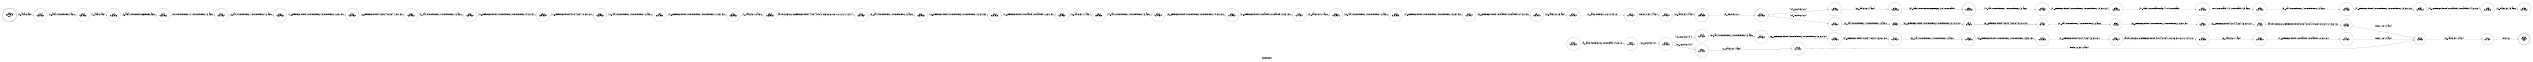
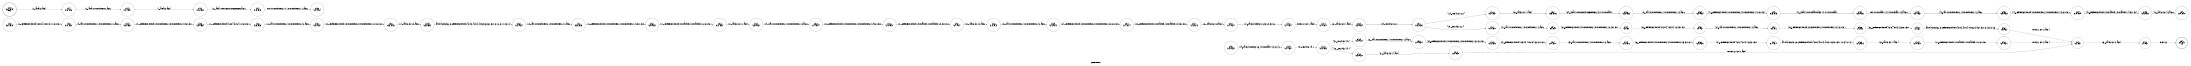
  digraph {
    label=open_connection
    rankdir=LR
    node [shape=circle]
    n1 [label="N4541\n(rp:0, ep:0)\nexit" shape=doublecircle]
    n2 [label="N4542\n(rp:69, ep:69)\nentry" shape=doublecircle]
    n3 [label="N4544\n(rp:68, ep:68)"]
    n4 [label="N4545\n(rp:67, ep:67)"]
    n5 [label="N4546\n(rp:66, ep:66)"]
    n6 [label="N4547\n(rp:65, ep:65)"]
    n7 [label="N4550\n(rp:64, ep:64)"]
-   n8 [label="N4551\n(rp:63, ep:63)"]
    n9 [label="N4552\n(rp:62, ep:62)"]
    n10 [label="N4553\n(rp:61, ep:61)"]
    n11 [label="N4554\n(rp:60, ep:60)"]
    n12 [label="N4555\n(rp:59, ep:59)"]
    n13 [label="N4556\n(rp:58, ep:58)"]
    n14 [label="N4557\n(rp:57, ep:57)"]
    n15 [label="N4558\n(rp:56, ep:56)"]
    n16 [label="N4559\n(rp:55, ep:55)"]
    n17 [label="N4560\n(rp:54, ep:54)"]
    n18 [label="N4561\n(rp:53, ep:53)"]
    n19 [label="N4562\n(rp:52, ep:52)"]
    n20 [label="N4563\n(rp:51, ep:51)"]
    n21 [label="N4564\n(rp:50, ep:50)"]
    n22 [label="N4565\n(rp:49, ep:49)"]
    n23 [label="N4566\n(rp:48, ep:48)"]
    n24 [label="N4567\n(rp:47, ep:47)"]
    n25 [label="N4568\n(rp:46, ep:46)"]
    n26 [label="N4569\n(rp:45, ep:45)"]
    n27 [label="N4570\n(rp:44, ep:44)"]
    n28 [label="N4571\n(rp:43, ep:43)"]
    n29 [label="N4572\n(rp:42, ep:42)"]
    n30 [label="N4573\n(rp:41, ep:41)"]
    n31 [label="N4574\n(rp:40, ep:40)"]
    n32 [label="N4575\n(rp:39, ep:39)"]
    n33 [label="N4576\n(rp:38, ep:38)"]
    n34 [label="N4617\n(rp:10, ep:10)"]
    n35 [label="N4618\n(rp:37, ep:37)"]
    n36 [label="N4578\n(rp:9, ep:9)"]
    n37 [label="N4587\n(rp:36, ep:36)"]
    n38 [label="N4579\n(rp:8, ep:8)"]
    n39 [label="N4588\n(rp:35, ep:35)"]
    n40 [label="N4580\n(rp:7, ep:7)"]
    n41 [label="N4581\n(rp:6, ep:6)"]
    n42 [label="N4582\n(rp:5, ep:5)"]
    n43 [label="N4583\n(rp:4, ep:4)"]
    n44 [label="N4584\n(rp:3, ep:3)"]
    n45 [label="N4615\n(rp:2, ep:2)"]
    n46 [label="N4616\n(rp:1, ep:1)"]
    n47 [label="N4589\n(rp:34, ep:34)"]
    n48 [label="N4590\n(rp:33, ep:33)"]
    n49 [label="N4591\n(rp:32, ep:32)"]
    n50 [label="N4592\n(rp:31, ep:31)"]
    n51 [label="N4593\n(rp:30, ep:30)"]
    n52 [label="N4594\n(rp:29, ep:29)"]
    n53 [label="N4595\n(rp:28, ep:28)"]
    n54 [label="N4596\n(rp:27, ep:27)"]
    n55 [label="N4598\n(rp:25, ep:25)"]
    n56 [label="N4599\n(rp:24, ep:24)"]
    n57 [label="N4600\n(rp:23, ep:23)"]
    n58 [label="N4619\n(rp:20, ep:20)"]
    n59 [label="N4620\n(rp:22, ep:22)"]
    n60 [label="N4602\n(rp:19, ep:19)"]
    n61 [label="N4613\n(rp:21, ep:21)"]
    n62 [label="N4603\n(rp:18, ep:18)"]
    n63 [label="N4604\n(rp:17, ep:17)"]
    n64 [label="N4605\n(rp:16, ep:16)"]
    n65 [label="N4606\n(rp:15, ep:15)"]
    n66 [label="N4607\n(rp:14, ep:14)"]
    n67 [label="N4608\n(rp:13, ep:13)"]
    n68 [label="N4609\n(rp:12, ep:12)"]
    n69 [label="N4610\n(rp:11, ep:11)"]
    n2 -> n3 [label="%2 = alloca i32, align 4"]
    n3 -> n4 [label="%3 = alloca %struct.mx_hostentry*, align 8"]
    n4 -> n5 [label="%4 = alloca i32, align 4"]
    n5 -> n6 [label="%5 = alloca %union.__CONST_SOCKADDR_ARG, align 8"]
    n6 -> n7 [label="store %struct.mx_hostentry* %0, %struct.mx_hostentry** %3, align 8"]
-   n7 -> n8 [label="%6 = load %struct.mx_hostentry*, %struct.mx_hostentry** %3, align 8"]
-   n8 -> n9 [label="%7 = getelementptr inbounds %struct.mx_hostentry, %struct.mx_hostentry* %6, i32 0, i32 0"]
    n9 -> n10 [label="%8 = getelementptr inbounds [1025 x i8], [1025 x i8]* %7, i32 0, i32 0"]
    n10 -> n11 [label="%9 = load %struct.mx_hostentry*, %struct.mx_hostentry** %3, align 8"]
    n11 -> n12 [label="%10 = getelementptr inbounds %struct.mx_hostentry, %struct.mx_hostentry* %9, i32 0, i32 1"]
    n12 -> n13 [label="%11 = getelementptr inbounds [46 x i8], [46 x i8]* %10, i32 0, i32 0"]
    n13 -> n14 [label="%12 = load %struct.mx_hostentry*, %struct.mx_hostentry** %3, align 8"]
    n14 -> n15 [label="%13 = getelementptr inbounds %struct.mx_hostentry, %struct.mx_hostentry* %12, i32 0, i32 2"]
    n15 -> n16 [label="%14 = load i32, i32* %13, align 8"]
    n16 -> n17 [label="call void @syslog(i32 6, i8* getelementptr inbounds ([42 x i8], [42 x i8]* @.str.35.133, i32 0, i32 0), i8* %8, i8* %11, i32 %14)"]
    n17 -> n18 [label="%15 = load %struct.mx_hostentry*, %struct.mx_hostentry** %3, align 8"]
    n18 -> n19 [label="%16 = getelementptr inbounds %struct.mx_hostentry, %struct.mx_hostentry* %15, i32 0, i32 3"]
    n19 -> n20 [label="%17 = getelementptr inbounds %struct.addrinfo, %struct.addrinfo* %16, i32 0, i32 1"]
    n20 -> n21 [label="%18 = load i32, i32* %17, align 4"]
    n21 -> n22 [label="%19 = load %struct.mx_hostentry*, %struct.mx_hostentry** %3, align 8"]
    n22 -> n23 [label="%20 = getelementptr inbounds %struct.mx_hostentry, %struct.mx_hostentry* %19, i32 0, i32 3"]
    n23 -> n24 [label="%21 = getelementptr inbounds %struct.addrinfo, %struct.addrinfo* %20, i32 0, i32 2"]
    n24 -> n25 [label="%22 = load i32, i32* %21, align 8"]
    n25 -> n26 [label="%23 = load %struct.mx_hostentry*, %struct.mx_hostentry** %3, align 8"]
    n26 -> n27 [label="%24 = getelementptr inbounds %struct.mx_hostentry, %struct.mx_hostentry* %23, i32 0, i32 3"]
    n27 -> n28 [label="%25 = getelementptr inbounds %struct.addrinfo, %struct.addrinfo* %24, i32 0, i32 3"]
    n28 -> n29 [label="%26 = load i32, i32* %25, align 4"]
    n29 -> n30 [label="%27 = call i32 @socket(i32 %18, i32 %22, i32 %26)"]
    n30 -> n31 [label="store i32 %27, i32* %4, align 4"]
    n31 -> n32 [label="%28 = load i32, i32* %4, align 4"]
    n32 -> n33 [label="%29 = icmp slt i32 %28, 0"]
    n33 -> n34 [label="[%29 = icmp slt i32 %28, 0]"]
    n33 -> n35 [label="[!(%29 = icmp slt i32 %28, 0)]"]
    n34 -> n36 [label="%31 = load %struct.mx_hostentry*, %struct.mx_hostentry** %3, align 8"]
    n35 -> n37 [label="%38 = load i32, i32* %4, align 4"]
    n36 -> n38 [label="%32 = getelementptr inbounds %struct.mx_hostentry, %struct.mx_hostentry* %31, i32 0, i32 0"]
    n37 -> n39 [label="%39 = bitcast %union.__CONST_SOCKADDR_ARG* %5 to %struct.sockaddr**"]
    n38 -> n40 [label="%33 = getelementptr inbounds [1025 x i8], [1025 x i8]* %32, i32 0, i32 0"]
    n39 -> n47 [label="%40 = load %struct.mx_hostentry*, %struct.mx_hostentry** %3, align 8"]
    n40 -> n41 [label="%34 = load %struct.mx_hostentry*, %struct.mx_hostentry** %3, align 8"]
    n41 -> n42 [label="%35 = getelementptr inbounds %struct.mx_hostentry, %struct.mx_hostentry* %34, i32 0, i32 1"]
    n42 -> n43 [label="%36 = getelementptr inbounds [46 x i8], [46 x i8]* %35, i32 0, i32 0"]
    n43 -> n44 [label="call void @syslog(i32 6, i8* getelementptr inbounds ([30 x i8], [30 x i8]* @.str.36.134, i32 0, i32 0), i8* %33, i8* %36)"]
    n44 -> n45 [label="store i32 -1, i32* %2, align 4"]
    n45 -> n46 [label="%63 = load i32, i32* %2, align 4"]
    n46 -> n1 [label="ret i32 %63"]
    n47 -> n48 [label="%41 = getelementptr inbounds %struct.mx_hostentry, %struct.mx_hostentry* %40, i32 0, i32 4"]
    n48 -> n49 [label="%42 = bitcast %struct.sockaddr_storage* %41 to %struct.sockaddr*"]
    n49 -> n50 [label="store %struct.sockaddr* %42, %struct.sockaddr** %39, align 8"]
    n50 -> n51 [label="%43 = load %struct.mx_hostentry*, %struct.mx_hostentry** %3, align 8"]
    n51 -> n52 [label="%44 = getelementptr inbounds %struct.mx_hostentry, %struct.mx_hostentry* %43, i32 0, i32 3"]
    n52 -> n53 [label="%45 = getelementptr inbounds %struct.addrinfo, %struct.addrinfo* %44, i32 0, i32 4"]
    n53 -> n54 [label="%46 = load i32, i32* %45, align 8"]
    n55 -> n56 [label="%49 = call i32 @connect(i32 %38, %struct.sockaddr* %48, i32 %46)"]
    n56 -> n57 [label="%50 = icmp slt i32 %49, 0"]
    n57 -> n58 [label="[%50 = icmp slt i32 %49, 0]"]
    n57 -> n59 [label="[!(%50 = icmp slt i32 %49, 0)]"]
    n58 -> n60 [label="%52 = load %struct.mx_hostentry*, %struct.mx_hostentry** %3, align 8"]
    n59 -> n61 [label="%61 = load i32, i32* %4, align 4"]
    n60 -> n62 [label="%53 = getelementptr inbounds %struct.mx_hostentry, %struct.mx_hostentry* %52, i32 0, i32 0"]
    n61 -> n45 [label="store i32 %61, i32* %2, align 4"]
    n62 -> n63 [label="%54 = getelementptr inbounds [1025 x i8], [1025 x i8]* %53, i32 0, i32 0"]
    n63 -> n64 [label="%55 = load %struct.mx_hostentry*, %struct.mx_hostentry** %3, align 8"]
    n64 -> n65 [label="%56 = getelementptr inbounds %struct.mx_hostentry, %struct.mx_hostentry* %55, i32 0, i32 1"]
    n65 -> n66 [label="%57 = getelementptr inbounds [46 x i8], [46 x i8]* %56, i32 0, i32 0"]
    n66 -> n67 [label="call void @syslog(i32 6, i8* getelementptr inbounds ([30 x i8], [30 x i8]* @.str.37.135, i32 0, i32 0), i8* %54, i8* %57)"]
    n67 -> n68 [label="%58 = load i32, i32* %4, align 4"]
    n68 -> n69 [label="%21 = getelementptr inbounds %struct.addrinfo, %struct.addrinfo* %20, i32 0, i32 2"]
    n69 -> n45 [label="store i32 -1, i32* %2, align 4"]
  }
